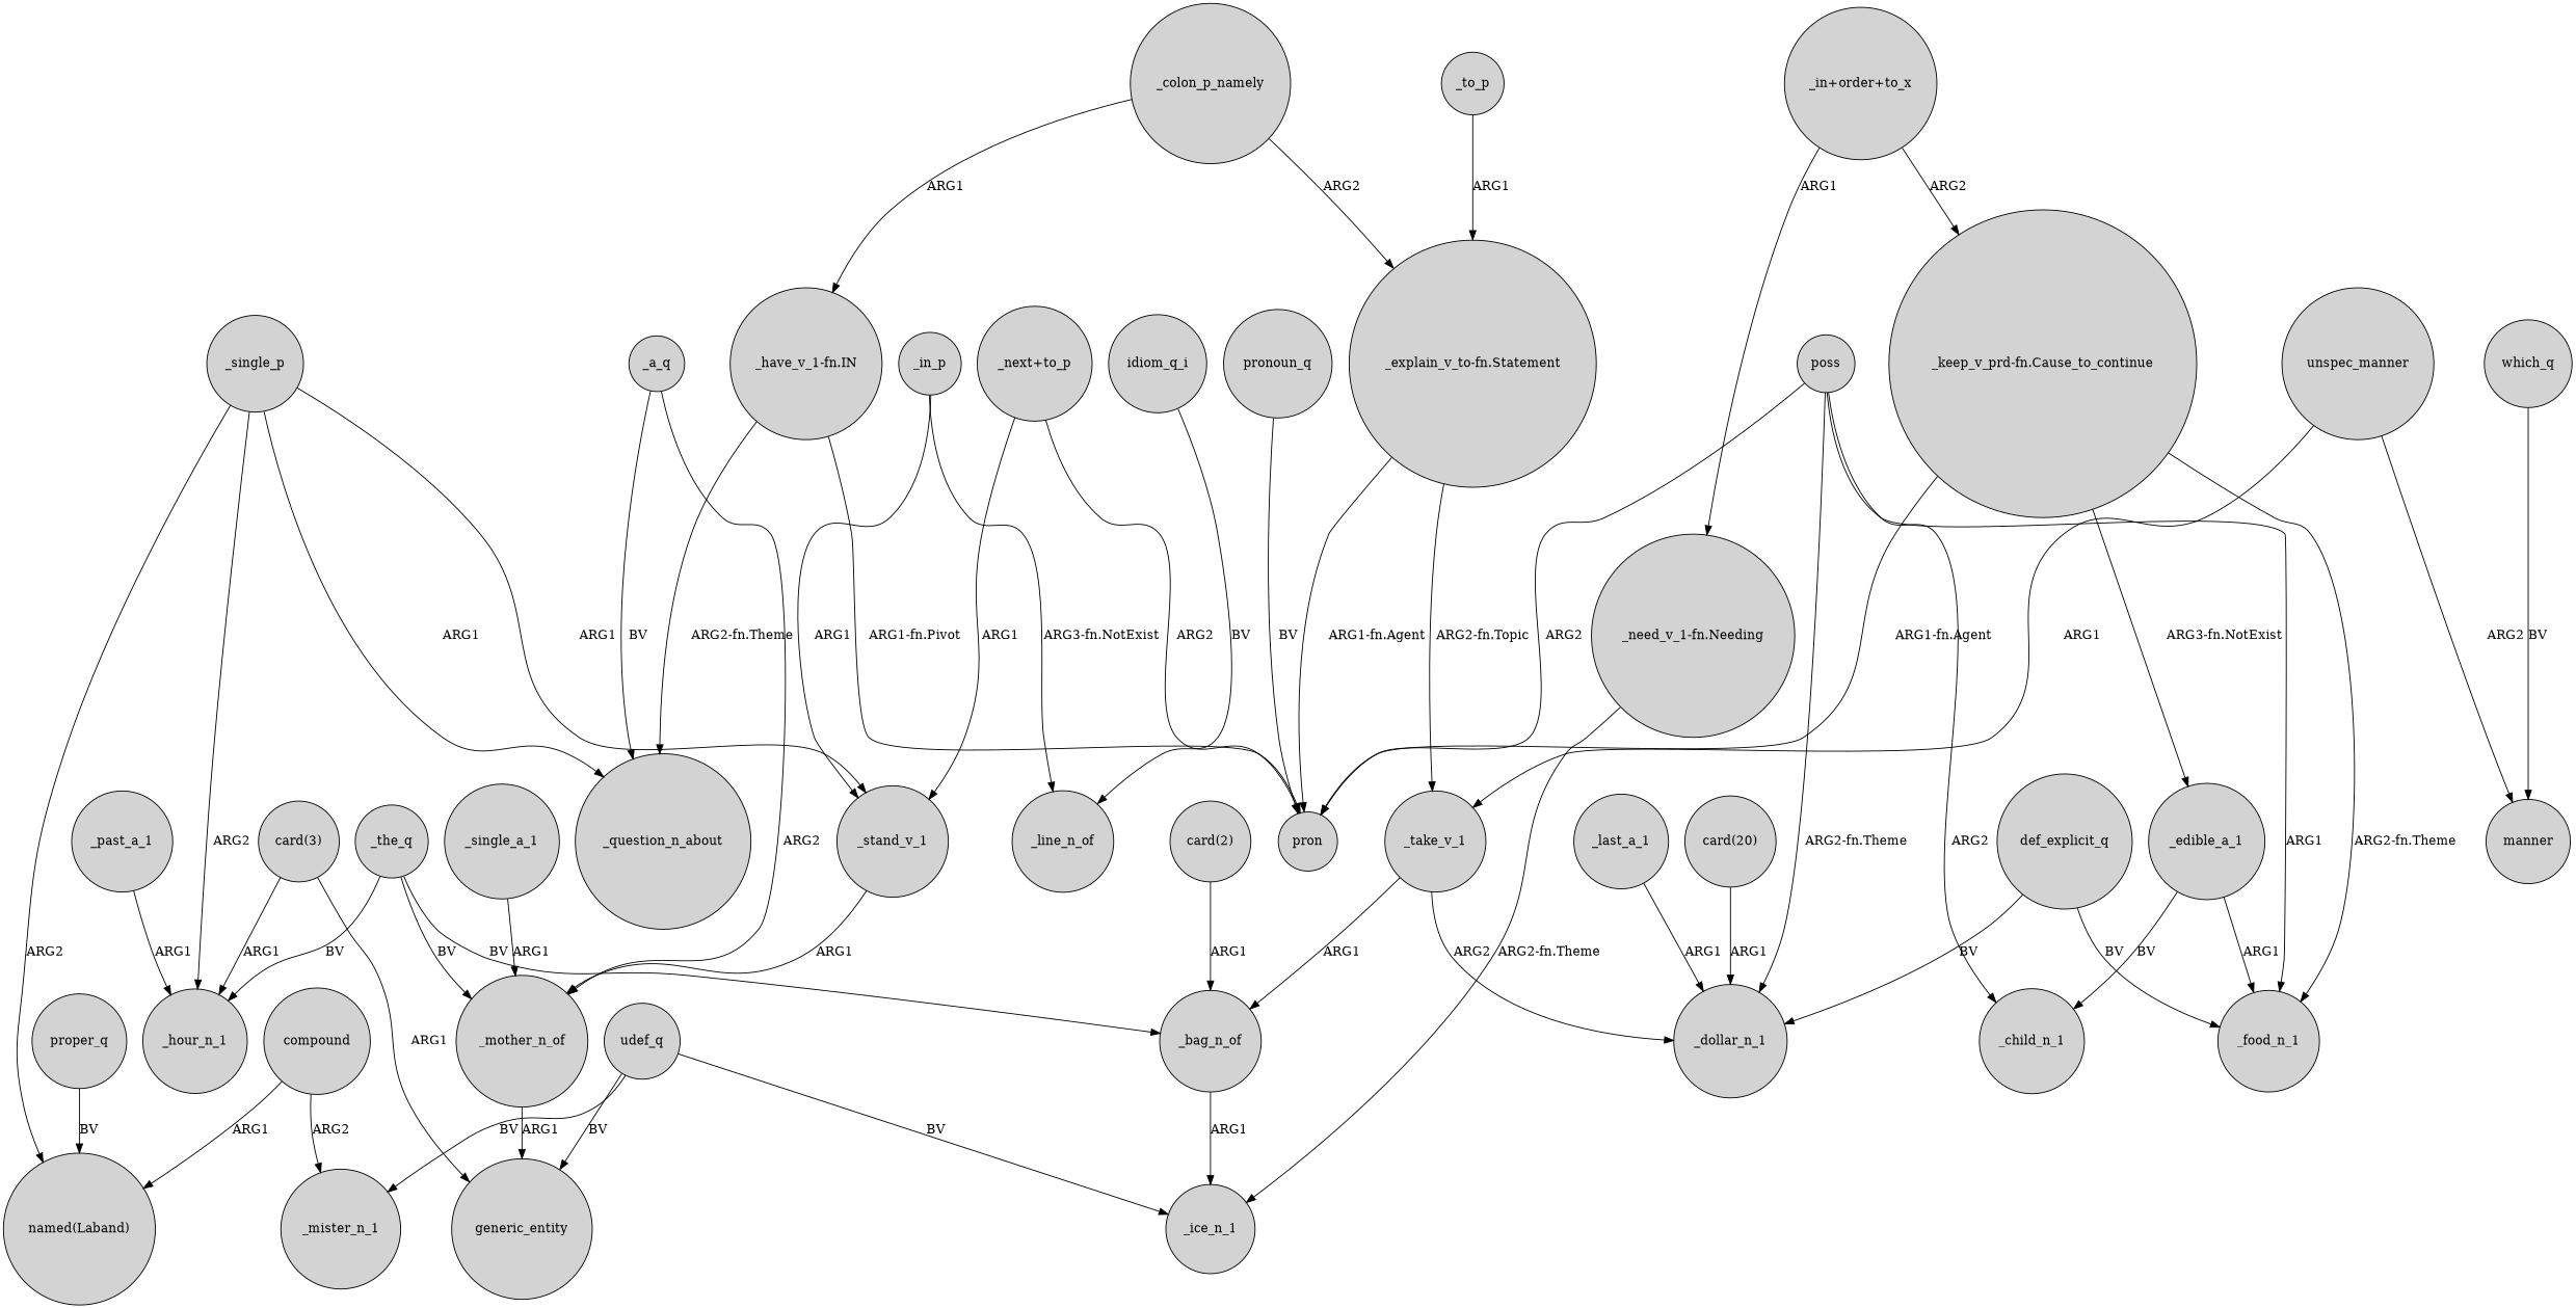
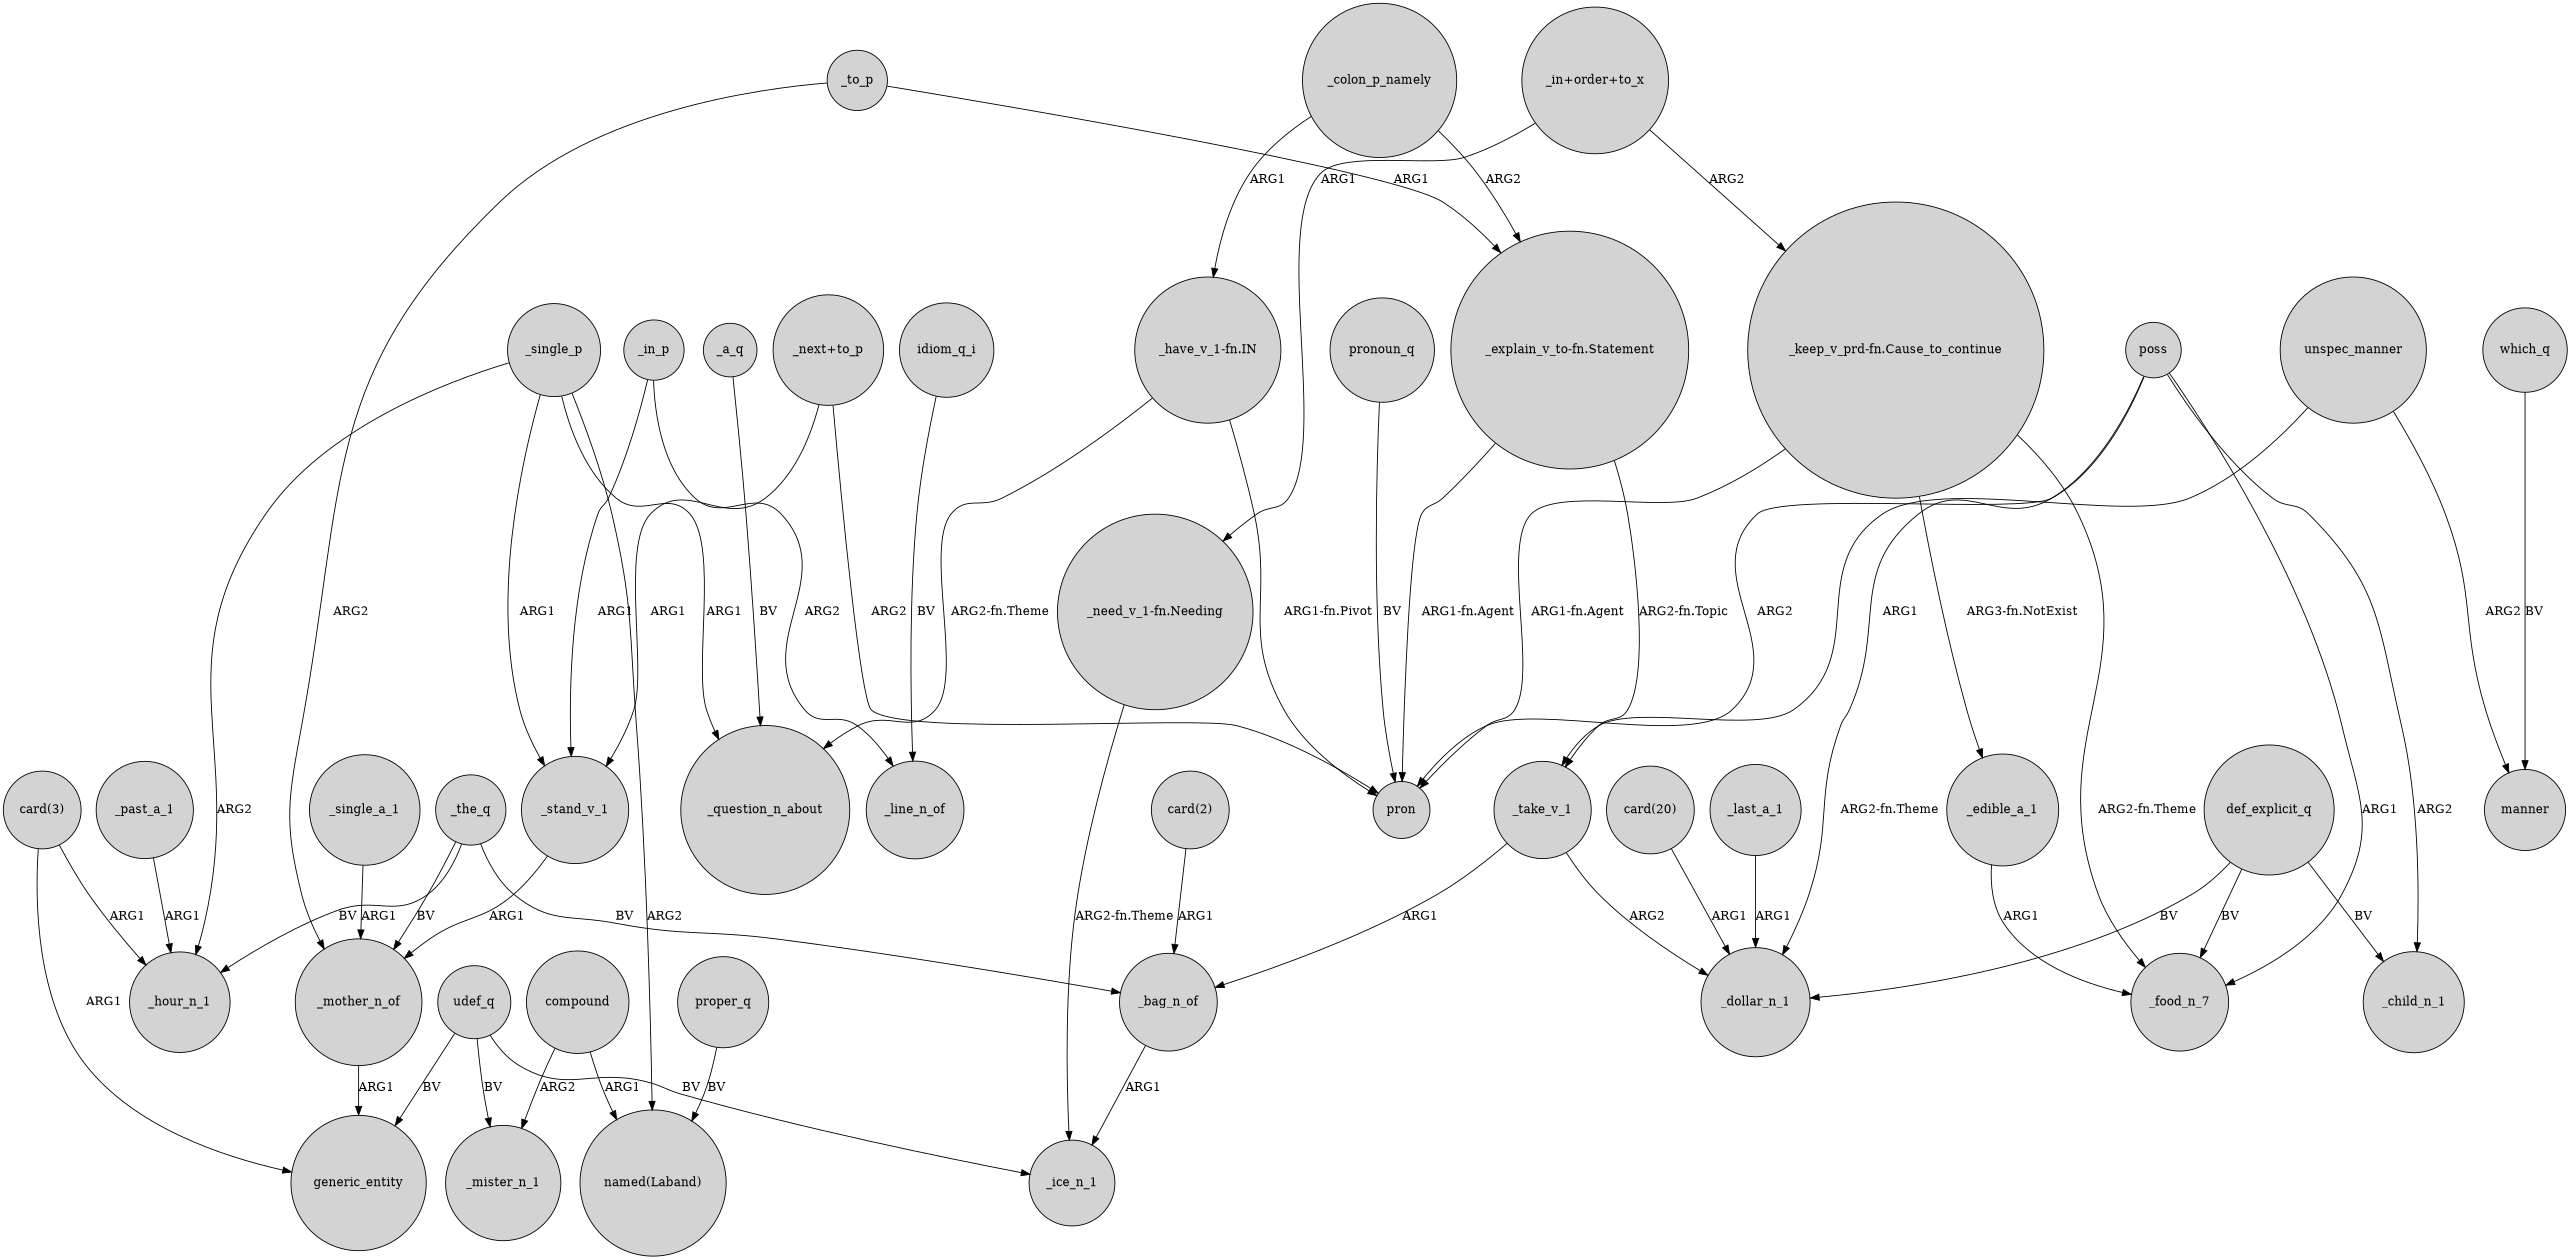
  digraph {
    node [shape=circle style=filled]
    n1 [label=_single_p]
    _hour_n_1
    _question_n_about
    "named(Laband)"
    _stand_v_1
    _mother_n_of
    "_have_v_1-fn.IN"
    pron
    "_explain_v_to-fn.Statement"
    _take_v_1
    _dollar_n_1
    _bag_n_of
    udef_q
    generic_entity
    _mister_n_1
    _ice_n_1
    poss
-   _food_n_1
+   _food_n_1 [label=_food_n_7]
    _child_n_1
    _last_a_1
    "card(20)"
    "_keep_v_prd-fn.Cause_to_continue"
    _edible_a_1
    _single_a_1
    "_in+order+to_x"
    "_need_v_1-fn.Needing"
    _to_p
    compound
    proper_q
    "card(2)"
    which_q
    manner
    _colon_p_namely
    _the_q
    pronoun_q
    def_explicit_q
    "_next+to_p"
    _in_p
    _line_n_of
    unspec_manner
    _past_a_1
    idiom_q_i
    _a_q
    "card(3)"
    n1 -> _hour_n_1 [label=ARG2]
    n1 -> _question_n_about [label=ARG1]
    n1 -> "named(Laband)" [label=ARG2]
    n1 -> _stand_v_1 [label=ARG1]
    _stand_v_1 -> _mother_n_of [label=ARG1]
    _mother_n_of -> generic_entity [label=ARG1]
    "_have_v_1-fn.IN" -> _question_n_about [label="ARG2-fn.Theme"]
    "_have_v_1-fn.IN" -> pron [label="ARG1-fn.Pivot"]
    "_explain_v_to-fn.Statement" -> pron [label="ARG1-fn.Agent"]
    "_explain_v_to-fn.Statement" -> _take_v_1 [label="ARG2-fn.Topic"]
    _take_v_1 -> _dollar_n_1 [label=ARG2]
    _take_v_1 -> _bag_n_of [label=ARG1]
    _bag_n_of -> _ice_n_1 [label=ARG1]
    udef_q -> generic_entity [label=BV]
    udef_q -> _mister_n_1 [label=BV]
    udef_q -> _ice_n_1 [label=BV]
    poss -> pron [label=ARG2]
    poss -> _dollar_n_1 [label="ARG2-fn.Theme"]
    poss -> _food_n_1 [label=ARG1]
    poss -> _child_n_1 [label=ARG2]
    _last_a_1 -> _dollar_n_1 [label=ARG1]
    "card(20)" -> _dollar_n_1 [label=ARG1]
    "_keep_v_prd-fn.Cause_to_continue" -> pron [label="ARG1-fn.Agent"]
    "_keep_v_prd-fn.Cause_to_continue" -> _food_n_1 [label="ARG2-fn.Theme"]
    "_keep_v_prd-fn.Cause_to_continue" -> _edible_a_1 [label="ARG3-fn.NotExist"]
    _edible_a_1 -> _food_n_1 [label=ARG1]
    _single_a_1 -> _mother_n_of [label=ARG1]
    "_in+order+to_x" -> "_keep_v_prd-fn.Cause_to_continue" [label=ARG2]
    "_in+order+to_x" -> "_need_v_1-fn.Needing" [label=ARG1]
    "_need_v_1-fn.Needing" -> _ice_n_1 [label="ARG2-fn.Theme"]
-   _a_q -> _mother_n_of [label=ARG2]
+   _to_p -> _mother_n_of [label=ARG2]
    _to_p -> "_explain_v_to-fn.Statement" [label=ARG1]
    compound -> "named(Laband)" [label=ARG1]
    compound -> _mister_n_1 [label=ARG2]
    proper_q -> "named(Laband)" [label=BV]
    "card(2)" -> _bag_n_of [label=ARG1]
    which_q -> manner [label=BV]
    _colon_p_namely -> "_have_v_1-fn.IN" [label=ARG1]
    _colon_p_namely -> "_explain_v_to-fn.Statement" [label=ARG2]
    _the_q -> _hour_n_1 [label=BV]
    _the_q -> _mother_n_of [label=BV]
    _the_q -> _bag_n_of [label=BV]
    pronoun_q -> pron [label=BV]
    def_explicit_q -> _dollar_n_1 [label=BV]
    def_explicit_q -> _food_n_1 [label=BV]
-   _edible_a_1 -> _child_n_1 [label=BV]
+   def_explicit_q -> _child_n_1 [label=BV]
    "_next+to_p" -> _stand_v_1 [label=ARG1]
    "_next+to_p" -> pron [label=ARG2]
    _in_p -> _stand_v_1 [label=ARG1]
-   _in_p -> _line_n_of [label="ARG3-fn.NotExist"]
+   _in_p -> _line_n_of [label=ARG2]
    unspec_manner -> _take_v_1 [label=ARG1]
    unspec_manner -> manner [label=ARG2]
    _past_a_1 -> _hour_n_1 [label=ARG1]
    idiom_q_i -> _line_n_of [label=BV]
    _a_q -> _question_n_about [label=BV]
    "card(3)" -> _hour_n_1 [label=ARG1]
    "card(3)" -> generic_entity [label=ARG1]
  }
